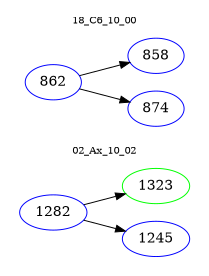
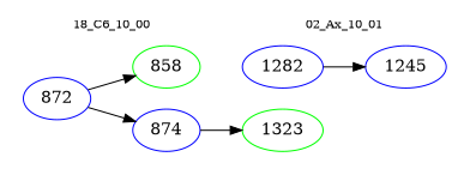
  digraph {
    rankdir=LR
    node [color=blue]
    edge [color=black]
    n1 [label=1282]
    n2 [label=1245]
    n3 [color=green label=1323]
-   n4 [label=862]
+   n4 [label=872]
    n5 [label=874]
-   n6 [label=858]
+   n6 [color=green label=858]
    subgraph cluster_1 {
      color=white
      fontsize=10
-     label="02_Ax_10_02"
+     label="02_Ax_10_01"
      n1
      n2
      n3
    }
    subgraph cluster_2 {
      color=white
      fontsize=10
      label="18_C6_10_00"
      n4
      n5
      n6
    }
    n1 -> n2
-   n1 -> n3
+   n5 -> n3
    n4 -> n5
    n4 -> n6
  }
